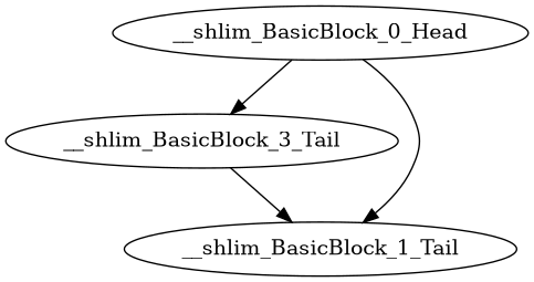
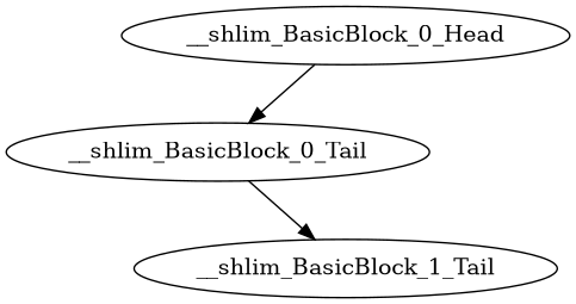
  digraph {
    __shlim_BasicBlock_0_Head
-   __shlim_BasicBlock_3_Tail
+   __shlim_BasicBlock_3_Tail [label=__shlim_BasicBlock_0_Tail]
    __shlim_BasicBlock_1_Tail
    __shlim_BasicBlock_0_Head -> __shlim_BasicBlock_3_Tail
-   __shlim_BasicBlock_0_Head -> __shlim_BasicBlock_1_Tail
    __shlim_BasicBlock_3_Tail -> __shlim_BasicBlock_1_Tail
  }
